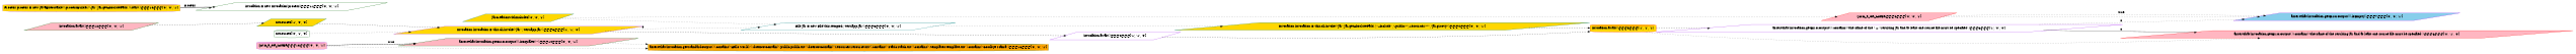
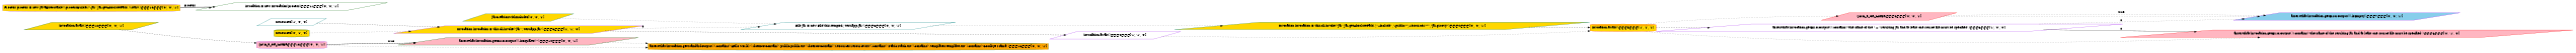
  digraph {
    rankdir=LR
    node [color=purple fillcolor=gold shape=parallelogram style=filled]
    edge [style=dotted]
    n1 [color=red label="invocation.await()@@@5@@@['1', '1', '1']" shape=cylinder]
    n2 [fillcolor=white label="assertThat(invocation.getErrorOutput()).contains(\"The name of the \" + \"resulting jar and at least one source file must be specified\")@@@6@@@['1', '0', '0']"]
    n3 [color=red fillcolor=lightpink label="assertThat(invocation.getErrorOutput()).contains(\"The name of the resulting jar and at least one source file must be specified\")@@@6@@@['0', '1', '0']"]
    n4 [color=red fillcolor=lightpink label="!JAVA_9_OR_LATER@@@6@@@['0', '0', '1']"]
    n5 [fillcolor=skyblue label="assertThat(invocation.getErrorOutput()).isEmpty()@@@7@@@['0', '0', '1']"]
    n6 [color=teal label="Invocation invocation = this.cli.invoke(\"jar\",jar.getAbsolutePath(),\"--include\",\"-public/**,-resources/**\",\"jar.groovy\")@@@4@@@['0', '0', '1']"]
    n7 [color=teal fillcolor=orange label="assertThat(invocation.getStandardOutput()).contains(\"Hello World!\").doesNotContain(\"/public/public.txt\").doesNotContain(\"/resources/resource.txt\").contains(\"/static/static.txt\").contains(\"/templates/template.txt\").contains(\"Goodbye Mama\")@@@16@@@['0', '0', '1']" shape=cylinder]
    n8 [label="Process process = new JavaExecutable().processBuilder(\"-jar\",jar.getAbsolutePath()).start()@@@10@@@['0', '0', '1']" shape=cylinder]
    n9 [color=darkgreen fillcolor=white label="invocation = new Invocation(process)@@@11@@@['0', '0', '1']"]
    n10 [color=teal fillcolor=white label="File jar = new File(this.tempDir,\"test-app.jar\")@@@3@@@['0', '0', '1']"]
    n11 [fillcolor=lightpink label="!JAVA_9_OR_LATER@@@13@@@['0', '0', '1']" shape=cylinder]
    n12 [color=darkgreen fillcolor=lightpink label="assertThat(invocation.getErrorOutput()).isEqualTo(\"\")@@@14@@@['0', '0', '1']"]
    n13 [label="Invocation invocation = this.cli.invoke(\"jar\",\"test-app.jar\")@@@3@@@['1', '1', '0']"]
    n14 [fillcolor=white label="invocation.await()@@@4@@@['1', '1', '0']"]
-   n15 [color=darkgreen fillcolor=lightpink label="invocation.await()@@@12@@@['0', '0', '1']"]
+   n15 [color=darkgreen label="invocation.await()@@@12@@@['0', '0', '1']"]
    n16 [color=teal label="jarCreationWithIncludes['0', '0', '1']"]
-   n17 [color=teal label="noSources['1', '0', '0']"]
-   n18 [color=darkgreen fillcolor=white label="noSources['0', '1', '0']" shape=cylinder]
+   n17 [color=teal fillcolor=white label="noSources['1', '0', '0']"]
+   n18 [color=darkgreen label="noSources['0', '1', '0']" shape=cylinder]
    n1 -> n2 [style=dashed]
    n1 -> n3
-   n16 -> n4
+   n1 -> n4
    n2 -> n3 [label=0 style=solid]
    n2 -> n5 [label=0]
    n4 -> n5 [label=true]
    n4 -> n5
    n6 -> n1 [style=dashed]
    n8 -> n9 [label=process style=solid]
    n8 -> n9 [style=solid]
    n10 -> n6
    n11 -> n7
    n11 -> n12 [style=dashed]
    n11 -> n12 [label=true style=solid]
    n12 -> n7
    n13 -> n10 [label=0]
    n13 -> n14 [style=dashed]
-   n14 -> n1 [style=dashed]
-   n15 -> n17 [style=dashed]
+   n14 -> n1
+   n15 -> n11 [style=dashed]
    n16 -> n10
    n17 -> n13 [style=dashed]
    n18 -> n13
  }
